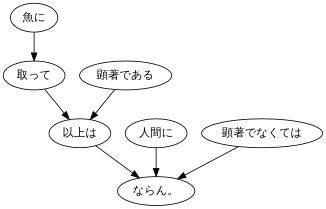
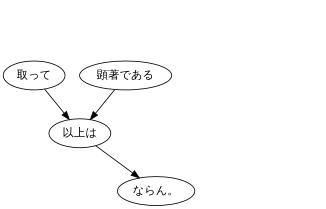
  digraph {
    fontname="Courier Prime"
    node [fontname="Courier Prime"]
    edge [fontname="Courier Prime"]
-   n1 [label="魚に"]
    n2 [label="取って"]
    n3 [label="以上は"]
    n4 [label="顕著である"]
    n5 [label="ならん。"]
-   n6 [label="人間に"]
-   n7 [label="顕著でなくては"]
-   n1 -> n2
    n2 -> n3
    n3 -> n5
    n4 -> n3
-   n6 -> n5
-   n7 -> n5
  }
